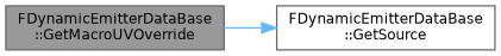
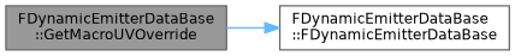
  digraph {
    rankdir=LR
    node [fontname=Helvetica fontsize=10 shape=box style=filled]
    n1 [color=gray40 fillcolor=grey60 fontcolor=black height=0.2 label="FDynamicEmitterDataBase\l::GetMacroUVOverride" width=0.4]
-   n2 [color=grey40 fillcolor=white height=0.2 label="FDynamicEmitterDataBase\l::GetSource" width=0.4]
+   n2 [color=grey40 fillcolor=white height=0.2 label="FDynamicEmitterDataBase\l::FDynamicEmitterDataBase" width=0.4]
    n1 -> n2 [color=steelblue1 fontname=Helvetica fontsize=10 labelfontname=Helvetica labelfontsize=10 style=solid]
  }
